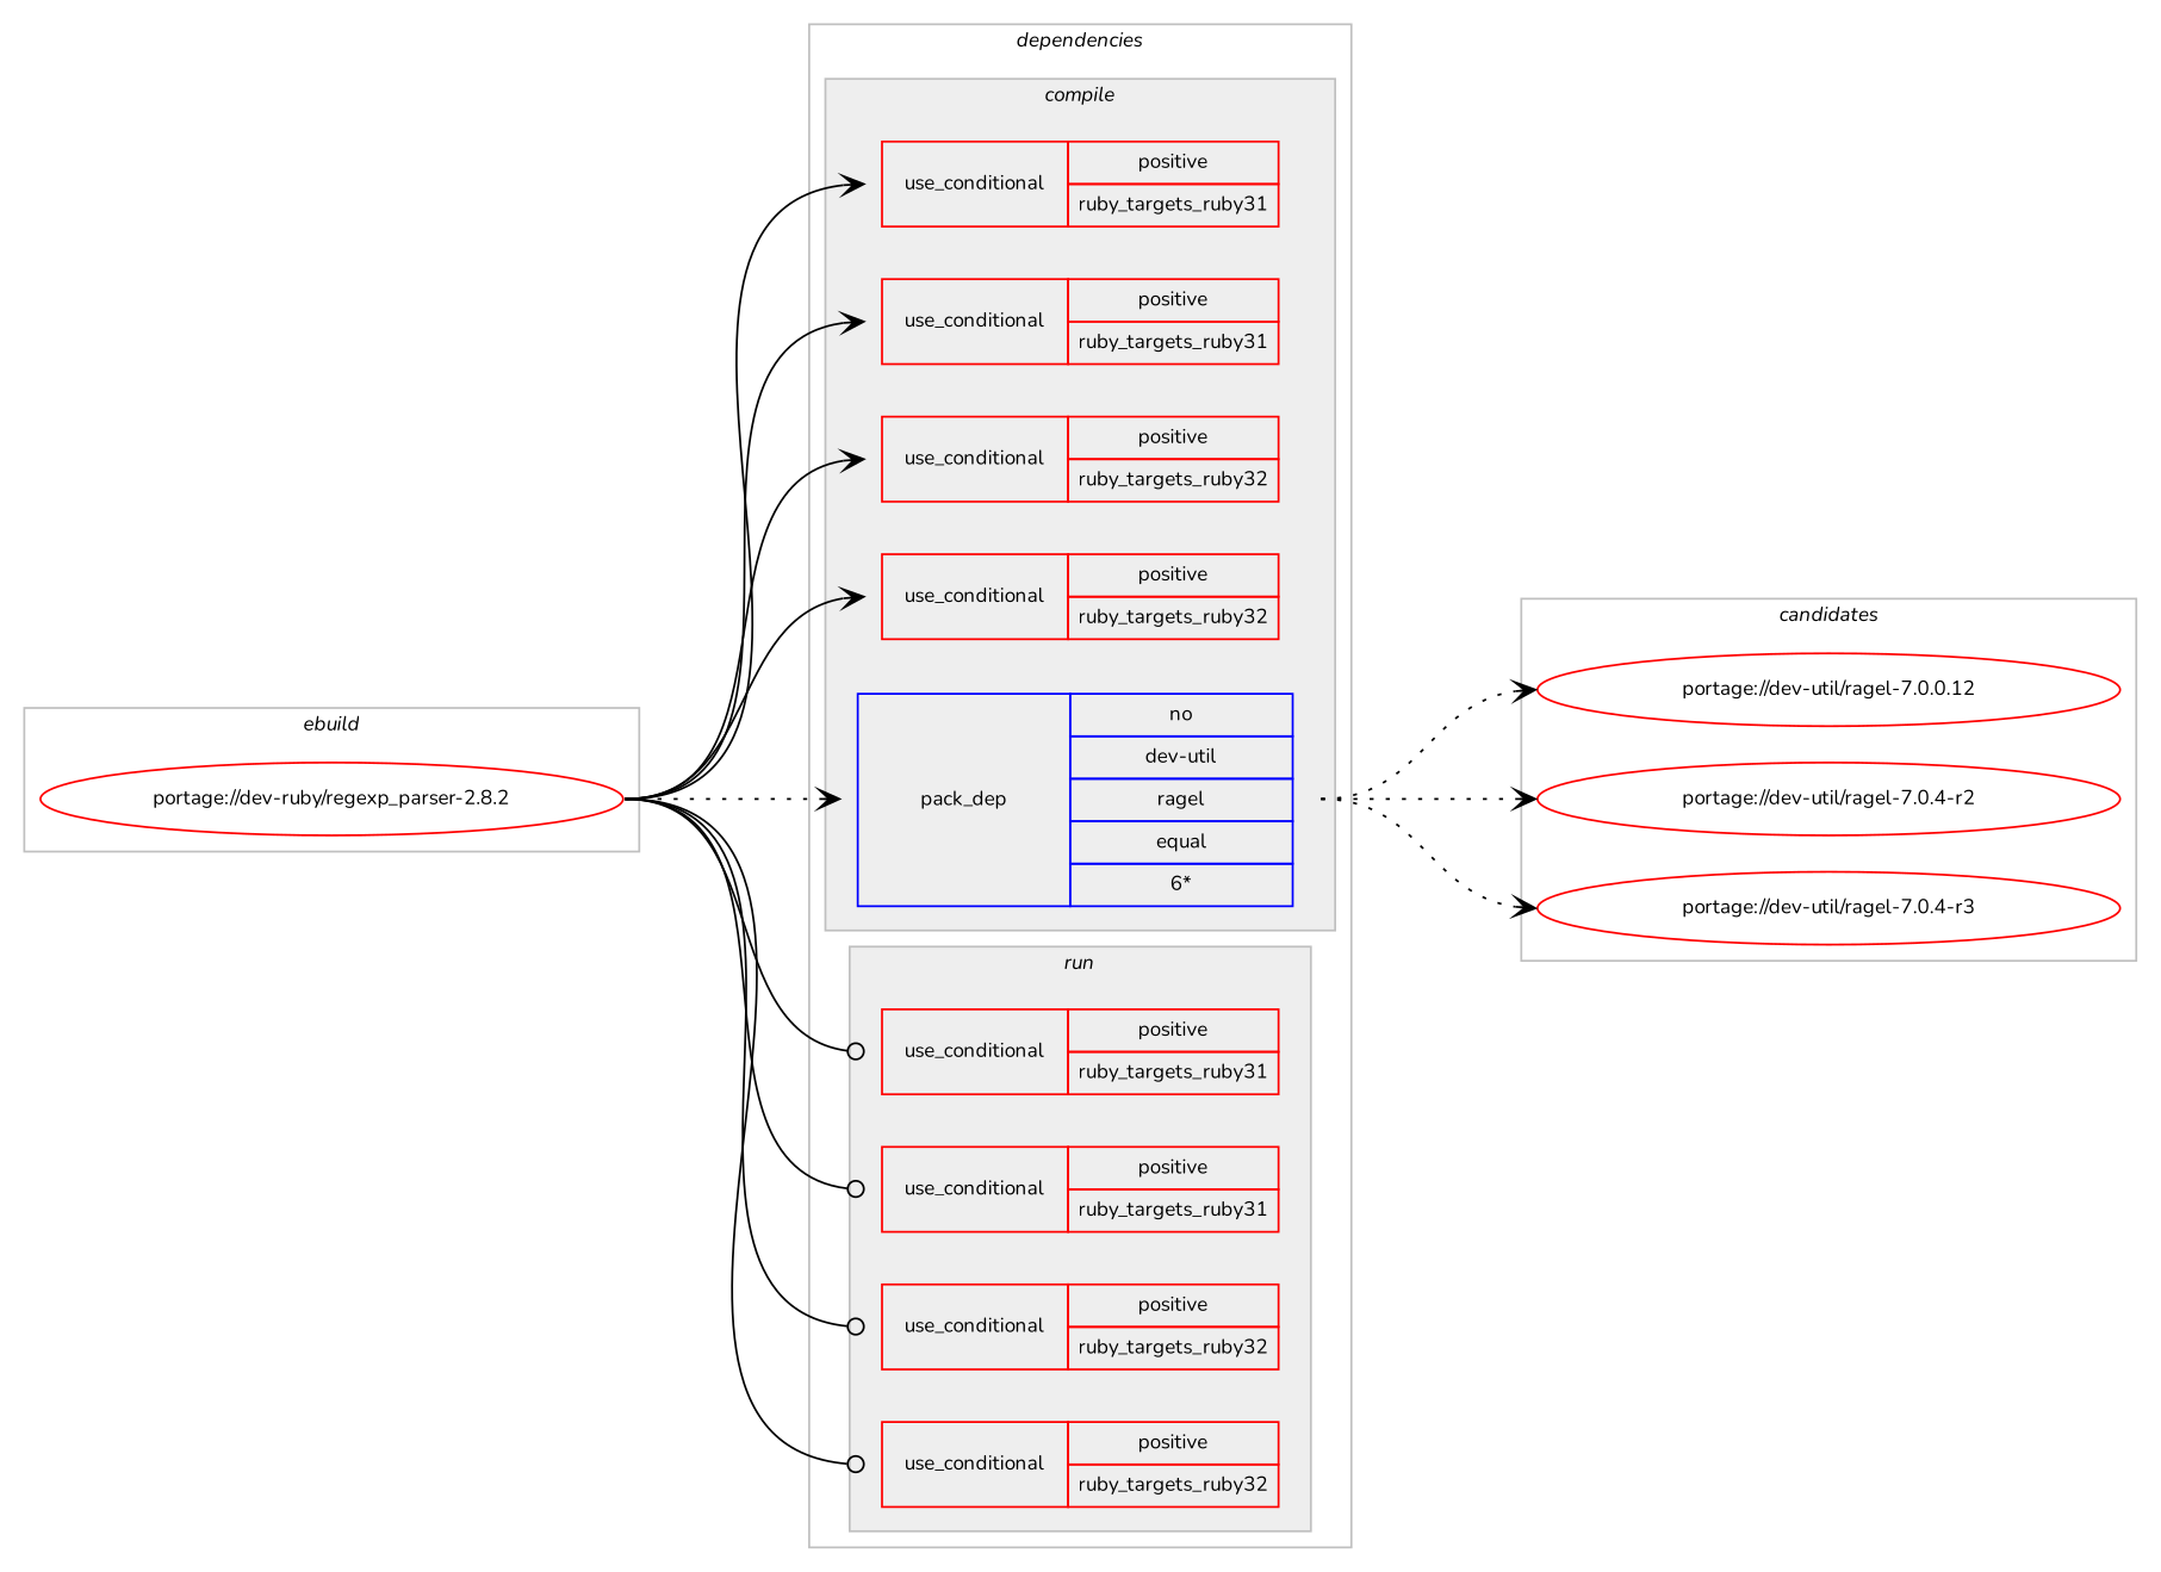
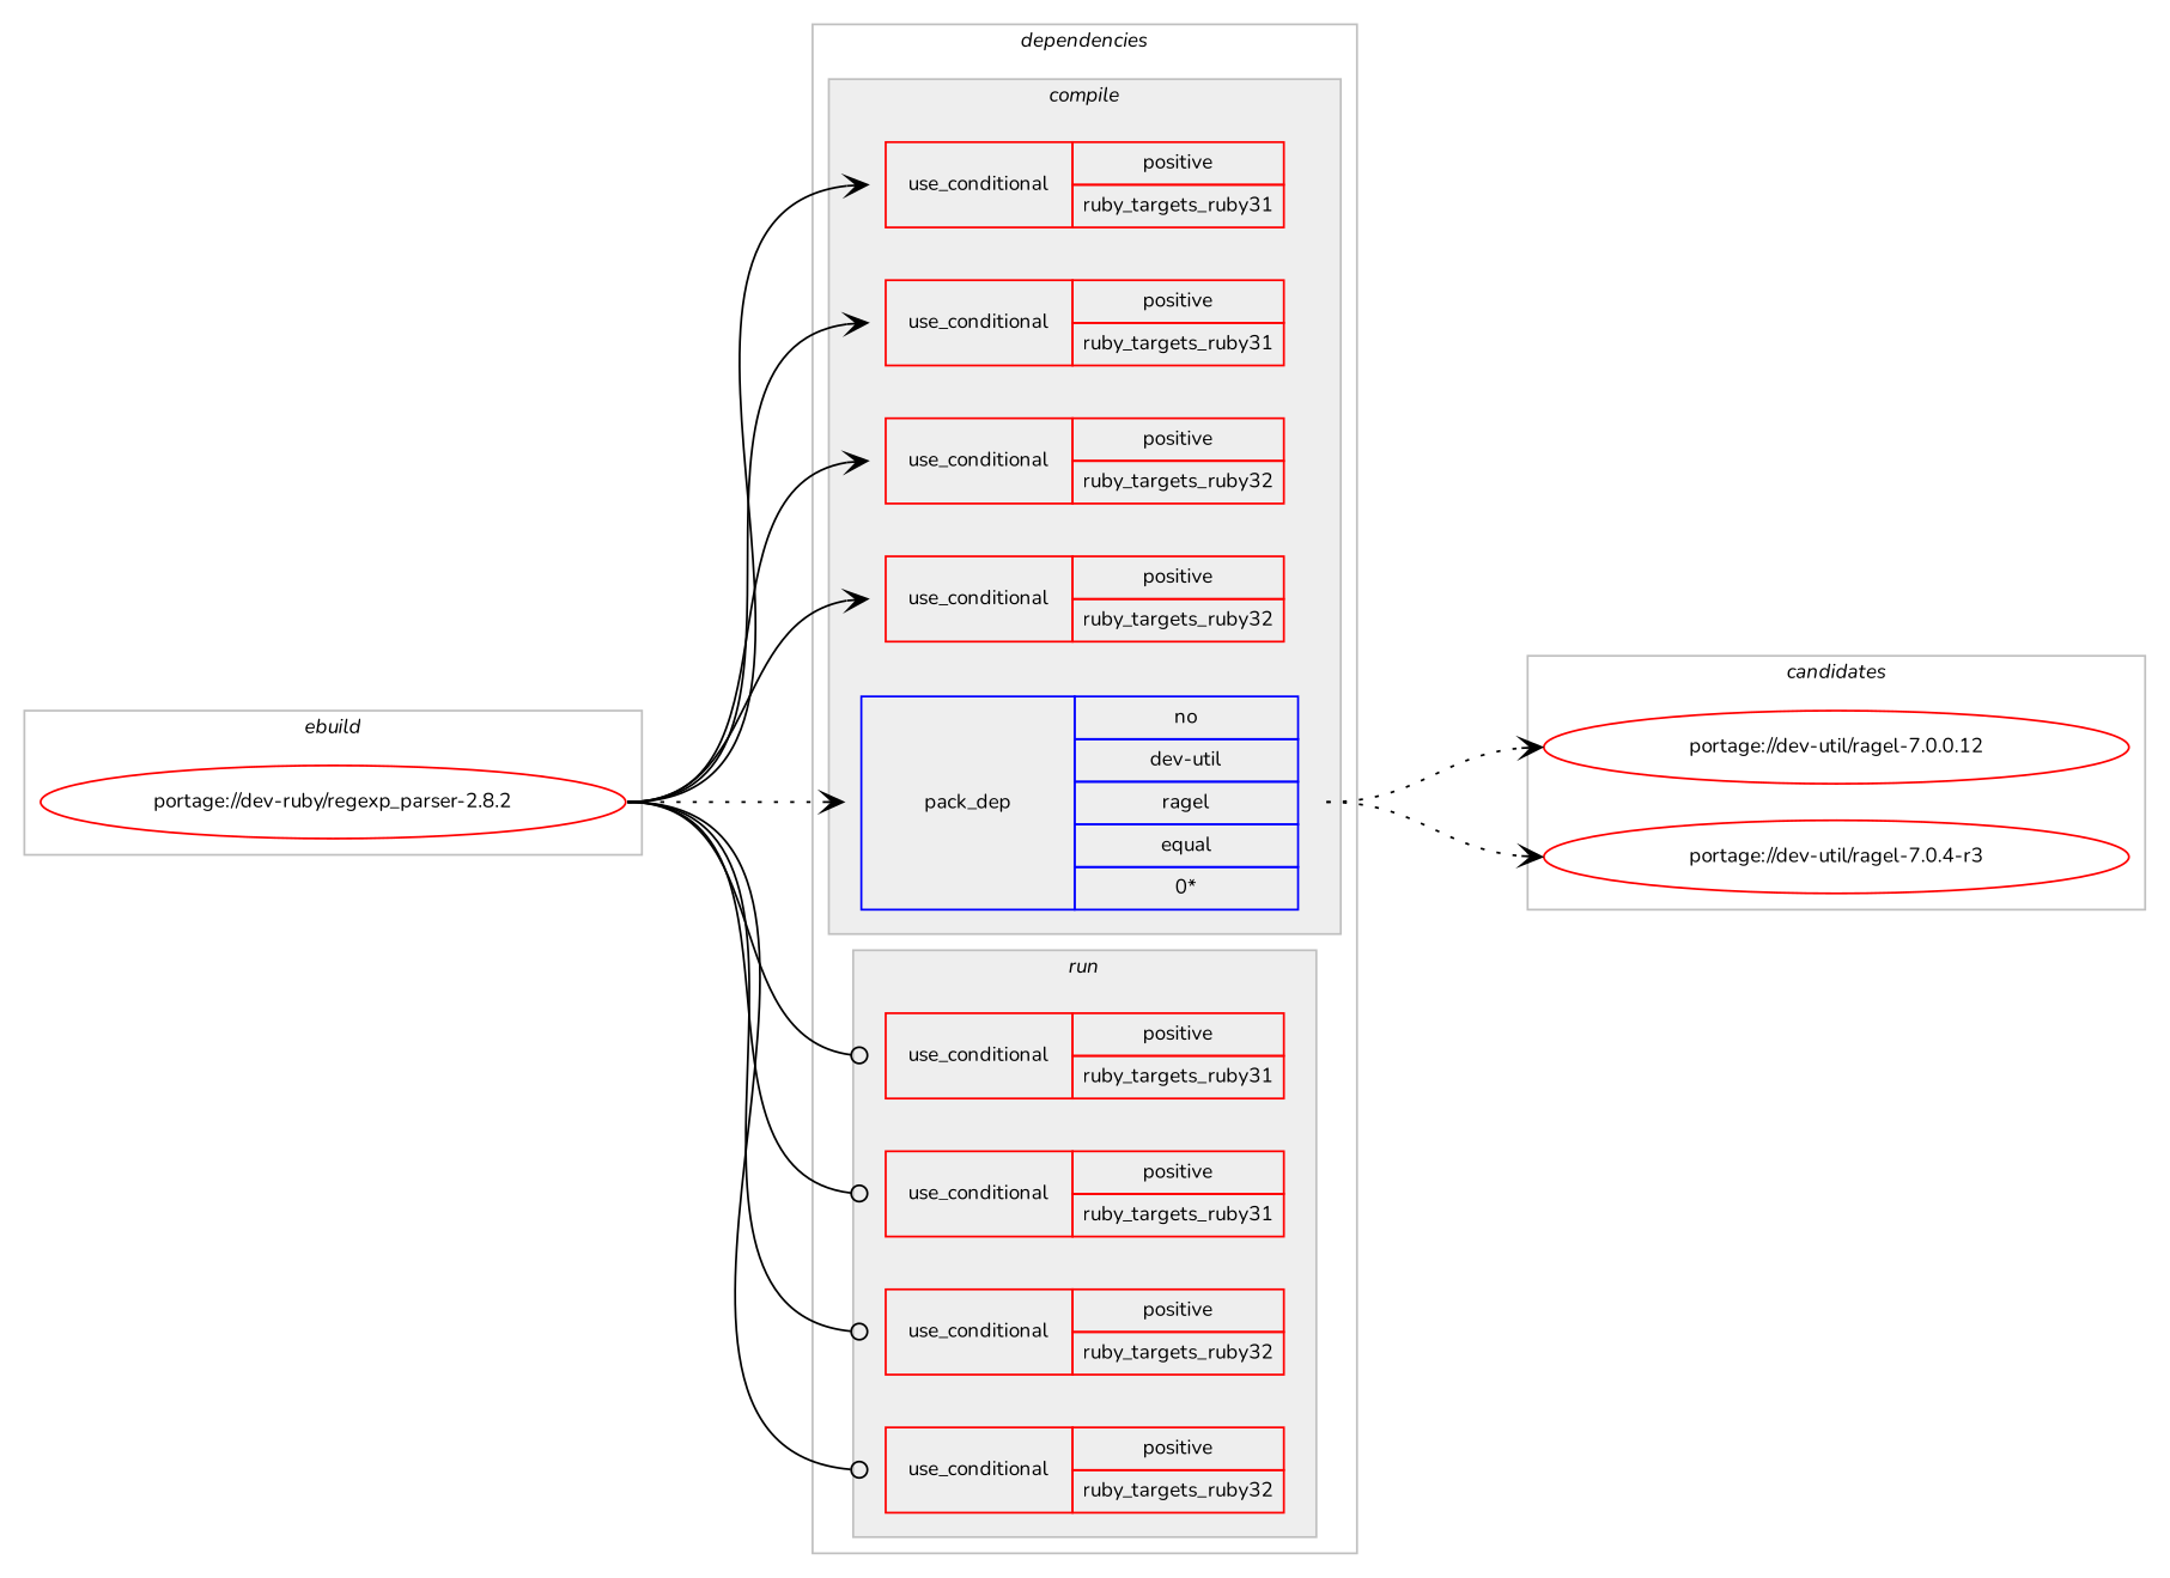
  digraph {
    compound=true
    concentrate=true
    fontname=Nunito
    fontsize=10
    newrank=true
    rankdir=LR
    ranksep=1.5
    node [color=red fontname=Nunito fontsize=10 shape=none]
    edge [arrowhead=vee fontname=Nunito headport=w style=solid tailport=e weight=20]
    n1 [label="portage://dev-ruby/regexp_parser-2.8.2" width=4 shape=""]
    n2 [label=<<TABLE BORDER="0" CELLBORDER="1" CELLSPACING="0" CELLPADDING="4"><TR><TD ROWSPAN="3" CELLPADDING="10">use_conditional</TD></TR><TR><TD>positive</TD></TR><TR><TD>ruby_targets_ruby31</TD></TR></TABLE>>]
    n3 [label=<<TABLE BORDER="0" CELLBORDER="1" CELLSPACING="0" CELLPADDING="4"><TR><TD ROWSPAN="3" CELLPADDING="10">use_conditional</TD></TR><TR><TD>positive</TD></TR><TR><TD>ruby_targets_ruby31</TD></TR></TABLE>>]
    n4 [label=<<TABLE BORDER="0" CELLBORDER="1" CELLSPACING="0" CELLPADDING="4"><TR><TD ROWSPAN="3" CELLPADDING="10">use_conditional</TD></TR><TR><TD>positive</TD></TR><TR><TD>ruby_targets_ruby32</TD></TR></TABLE>>]
    n5 [label=<<TABLE BORDER="0" CELLBORDER="1" CELLSPACING="0" CELLPADDING="4"><TR><TD ROWSPAN="3" CELLPADDING="10">use_conditional</TD></TR><TR><TD>positive</TD></TR><TR><TD>ruby_targets_ruby32</TD></TR></TABLE>>]
-   n6 [color=blue label=<<TABLE BORDER="0" CELLBORDER="1" CELLSPACING="0" CELLPADDING="4" WIDTH="220"><TR><TD ROWSPAN="6" CELLPADDING="30">pack_dep</TD></TR><TR><TD WIDTH="110">no</TD></TR><TR><TD>dev-util</TD></TR><TR><TD>ragel</TD></TR><TR><TD>equal</TD></TR><TR><TD>6*</TD></TR></TABLE>>]
+   n6 [color=blue label=<<TABLE BORDER="0" CELLBORDER="1" CELLSPACING="0" CELLPADDING="4" WIDTH="220"><TR><TD ROWSPAN="6" CELLPADDING="30">pack_dep</TD></TR><TR><TD WIDTH="110">no</TD></TR><TR><TD>dev-util</TD></TR><TR><TD>ragel</TD></TR><TR><TD>equal</TD></TR><TR><TD>0*</TD></TR></TABLE>>]
    n7 [label=<<TABLE BORDER="0" CELLBORDER="1" CELLSPACING="0" CELLPADDING="4"><TR><TD ROWSPAN="3" CELLPADDING="10">use_conditional</TD></TR><TR><TD>positive</TD></TR><TR><TD>ruby_targets_ruby31</TD></TR></TABLE>>]
    n8 [label=<<TABLE BORDER="0" CELLBORDER="1" CELLSPACING="0" CELLPADDING="4"><TR><TD ROWSPAN="3" CELLPADDING="10">use_conditional</TD></TR><TR><TD>positive</TD></TR><TR><TD>ruby_targets_ruby31</TD></TR></TABLE>>]
    n9 [label=<<TABLE BORDER="0" CELLBORDER="1" CELLSPACING="0" CELLPADDING="4"><TR><TD ROWSPAN="3" CELLPADDING="10">use_conditional</TD></TR><TR><TD>positive</TD></TR><TR><TD>ruby_targets_ruby32</TD></TR></TABLE>>]
    n10 [label=<<TABLE BORDER="0" CELLBORDER="1" CELLSPACING="0" CELLPADDING="4"><TR><TD ROWSPAN="3" CELLPADDING="10">use_conditional</TD></TR><TR><TD>positive</TD></TR><TR><TD>ruby_targets_ruby32</TD></TR></TABLE>>]
    n11 [label="portage://dev-util/ragel-7.0.0.12" width=4 shape=""]
-   n12 [label="portage://dev-util/ragel-7.0.4-r2" width=4 shape=""]
    n13 [label="portage://dev-util/ragel-7.0.4-r3" width=4 shape=""]
    subgraph cluster_1 {
      color=gray
      label=<<i>ebuild</i>>
      rank=same
      n1
    }
    subgraph cluster_2 {
      color=gray
      label=<<i>dependencies</i>>
      subgraph cluster_3 {
        color=gray
        fillcolor="#eeeeee"
        label=<<i>compile</i>>
        style=filled
        subgraph sub_4 {
          color=gray
          fillcolor="#eeeeee"
          label=<<i>compile</i>>
          style=filled
          n2
        }
        subgraph sub_5 {
          color=gray
          fillcolor="#eeeeee"
          label=<<i>compile</i>>
          style=filled
          n3
        }
        subgraph sub_6 {
          color=gray
          fillcolor="#eeeeee"
          label=<<i>compile</i>>
          style=filled
          n4
        }
        subgraph sub_7 {
          color=gray
          fillcolor="#eeeeee"
          label=<<i>compile</i>>
          style=filled
          n5
        }
        subgraph sub_8 {
          color=gray
          fillcolor="#eeeeee"
          label=<<i>compile</i>>
          style=filled
          n6
        }
      }
      subgraph cluster_9 {
        color=gray
        fillcolor="#eeeeee"
        label=<<i>compile and run</i>>
        style=filled
      }
      subgraph cluster_10 {
        color=gray
        fillcolor="#eeeeee"
        label=<<i>run</i>>
        style=filled
        subgraph sub_11 {
          color=gray
          fillcolor="#eeeeee"
          label=<<i>run</i>>
          style=filled
          n7
        }
        subgraph sub_12 {
          color=gray
          fillcolor="#eeeeee"
          label=<<i>run</i>>
          style=filled
          n8
        }
        subgraph sub_13 {
          color=gray
          fillcolor="#eeeeee"
          label=<<i>run</i>>
          style=filled
          n9
        }
        subgraph sub_14 {
          color=gray
          fillcolor="#eeeeee"
          label=<<i>run</i>>
          style=filled
          n10
        }
      }
    }
    subgraph cluster_15 {
      color=gray
      label=<<i>candidates</i>>
      rank=same
      subgraph sub_16 {
        color=black
        label=<<i>candidates</i>>
        nodesep=1
        rank=same
        n11
-       n12
        n13
      }
    }
    n1 -> n2
    n1 -> n3
    n1 -> n4
    n1 -> n5
    n1 -> n6 [style=dotted]
    n1 -> n7 [arrowhead=odot]
    n1 -> n8 [arrowhead=odot]
    n1 -> n9 [arrowhead=odot]
    n1 -> n10 [arrowhead=odot]
    n6 -> n11 [style=dotted weight=100]
-   n6 -> n12 [style=dotted weight=100]
    n6 -> n13 [style=dotted weight=100]
  }
